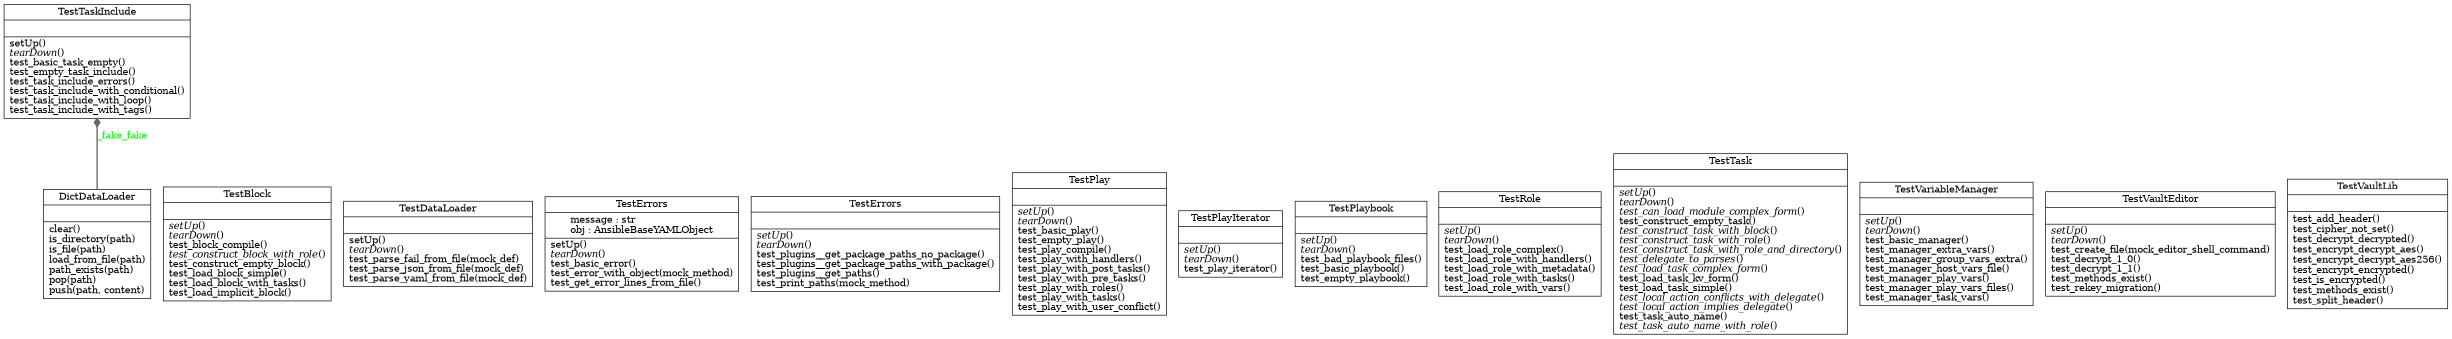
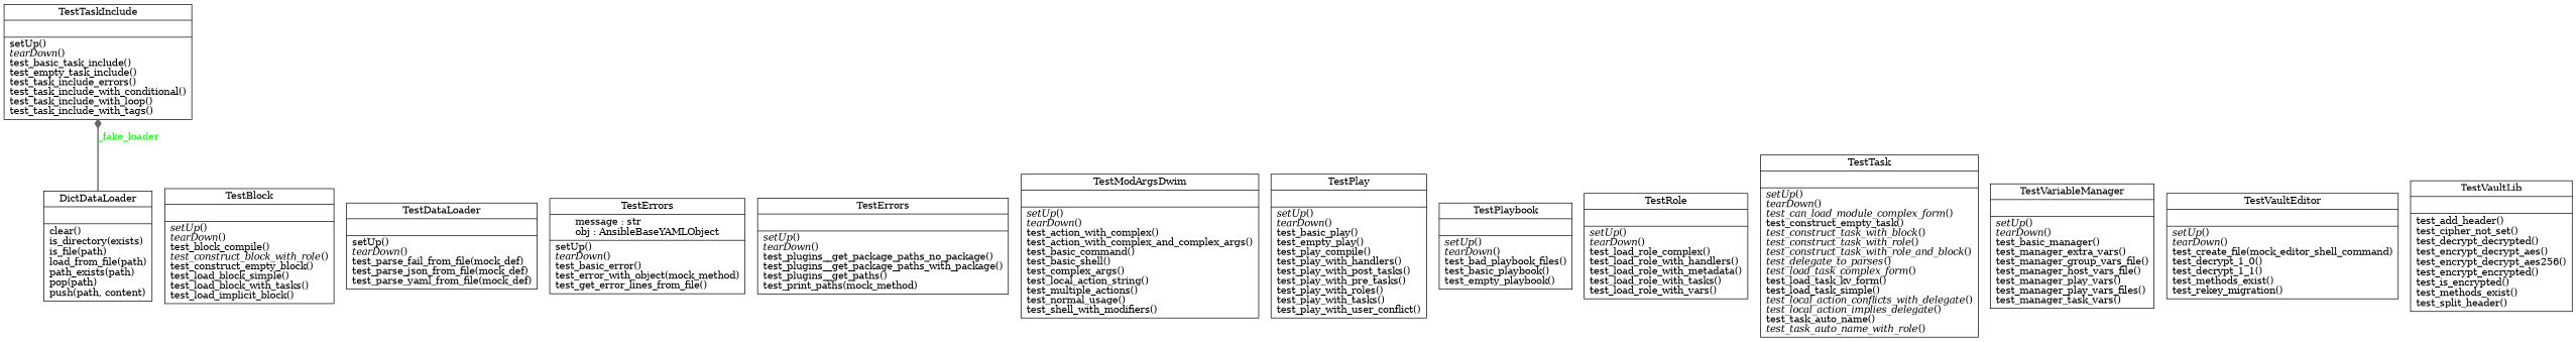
  digraph {
    rankdir=BT
    node [color=black fontcolor=black shape=record style=solid]
-   n1 [label=<{DictDataLoader|<br ALIGN="LEFT"/>|clear()<br ALIGN="LEFT"/>is_directory(path)<br ALIGN="LEFT"/>is_file(path)<br ALIGN="LEFT"/>load_from_file(path)<br ALIGN="LEFT"/>path_exists(path)<br ALIGN="LEFT"/>pop(path)<br ALIGN="LEFT"/>push(path, content)<br ALIGN="LEFT"/>}>]
-   n2 [label=<{TestTaskInclude|<br ALIGN="LEFT"/>|setUp()<br ALIGN="LEFT"/><I>tearDown</I>()<br ALIGN="LEFT"/>test_basic_task_empty()<br ALIGN="LEFT"/>test_empty_task_include()<br ALIGN="LEFT"/>test_task_include_errors()<br ALIGN="LEFT"/>test_task_include_with_conditional()<br ALIGN="LEFT"/>test_task_include_with_loop()<br ALIGN="LEFT"/>test_task_include_with_tags()<br ALIGN="LEFT"/>}>]
+   n1 [label=<{DictDataLoader|<br ALIGN="LEFT"/>|clear()<br ALIGN="LEFT"/>is_directory(exists)<br ALIGN="LEFT"/>is_file(path)<br ALIGN="LEFT"/>load_from_file(path)<br ALIGN="LEFT"/>path_exists(path)<br ALIGN="LEFT"/>pop(path)<br ALIGN="LEFT"/>push(path, content)<br ALIGN="LEFT"/>}>]
+   n2 [label=<{TestTaskInclude|<br ALIGN="LEFT"/>|setUp()<br ALIGN="LEFT"/><I>tearDown</I>()<br ALIGN="LEFT"/>test_basic_task_include()<br ALIGN="LEFT"/>test_empty_task_include()<br ALIGN="LEFT"/>test_task_include_errors()<br ALIGN="LEFT"/>test_task_include_with_conditional()<br ALIGN="LEFT"/>test_task_include_with_loop()<br ALIGN="LEFT"/>test_task_include_with_tags()<br ALIGN="LEFT"/>}>]
    n3 [label=<{TestBlock|<br ALIGN="LEFT"/>|<I>setUp</I>()<br ALIGN="LEFT"/><I>tearDown</I>()<br ALIGN="LEFT"/>test_block_compile()<br ALIGN="LEFT"/><I>test_construct_block_with_role</I>()<br ALIGN="LEFT"/>test_construct_empty_block()<br ALIGN="LEFT"/>test_load_block_simple()<br ALIGN="LEFT"/>test_load_block_with_tasks()<br ALIGN="LEFT"/>test_load_implicit_block()<br ALIGN="LEFT"/>}>]
    n4 [label=<{TestDataLoader|<br ALIGN="LEFT"/>|setUp()<br ALIGN="LEFT"/><I>tearDown</I>()<br ALIGN="LEFT"/>test_parse_fail_from_file(mock_def)<br ALIGN="LEFT"/>test_parse_json_from_file(mock_def)<br ALIGN="LEFT"/>test_parse_yaml_from_file(mock_def)<br ALIGN="LEFT"/>}>]
    n5 [label=<{TestErrors|message : str<br ALIGN="LEFT"/>obj : AnsibleBaseYAMLObject<br ALIGN="LEFT"/>|setUp()<br ALIGN="LEFT"/><I>tearDown</I>()<br ALIGN="LEFT"/>test_basic_error()<br ALIGN="LEFT"/>test_error_with_object(mock_method)<br ALIGN="LEFT"/>test_get_error_lines_from_file()<br ALIGN="LEFT"/>}>]
    n6 [label=<{TestErrors|<br ALIGN="LEFT"/>|<I>setUp</I>()<br ALIGN="LEFT"/><I>tearDown</I>()<br ALIGN="LEFT"/>test_plugins__get_package_paths_no_package()<br ALIGN="LEFT"/>test_plugins__get_package_paths_with_package()<br ALIGN="LEFT"/>test_plugins__get_paths()<br ALIGN="LEFT"/>test_print_paths(mock_method)<br ALIGN="LEFT"/>}>]
+   n7 [label=<{TestModArgsDwim|<br ALIGN="LEFT"/>|<I>setUp</I>()<br ALIGN="LEFT"/><I>tearDown</I>()<br ALIGN="LEFT"/>test_action_with_complex()<br ALIGN="LEFT"/>test_action_with_complex_and_complex_args()<br ALIGN="LEFT"/>test_basic_command()<br ALIGN="LEFT"/>test_basic_shell()<br ALIGN="LEFT"/>test_complex_args()<br ALIGN="LEFT"/>test_local_action_string()<br ALIGN="LEFT"/>test_multiple_actions()<br ALIGN="LEFT"/>test_normal_usage()<br ALIGN="LEFT"/>test_shell_with_modifiers()<br ALIGN="LEFT"/>}>]
    n8 [label=<{TestPlay|<br ALIGN="LEFT"/>|<I>setUp</I>()<br ALIGN="LEFT"/><I>tearDown</I>()<br ALIGN="LEFT"/>test_basic_play()<br ALIGN="LEFT"/>test_empty_play()<br ALIGN="LEFT"/>test_play_compile()<br ALIGN="LEFT"/>test_play_with_handlers()<br ALIGN="LEFT"/>test_play_with_post_tasks()<br ALIGN="LEFT"/>test_play_with_pre_tasks()<br ALIGN="LEFT"/>test_play_with_roles()<br ALIGN="LEFT"/>test_play_with_tasks()<br ALIGN="LEFT"/>test_play_with_user_conflict()<br ALIGN="LEFT"/>}>]
-   n9 [label=<{TestPlayIterator|<br ALIGN="LEFT"/>|<I>setUp</I>()<br ALIGN="LEFT"/><I>tearDown</I>()<br ALIGN="LEFT"/>test_play_iterator()<br ALIGN="LEFT"/>}>]
    n10 [label=<{TestPlaybook|<br ALIGN="LEFT"/>|<I>setUp</I>()<br ALIGN="LEFT"/><I>tearDown</I>()<br ALIGN="LEFT"/>test_bad_playbook_files()<br ALIGN="LEFT"/>test_basic_playbook()<br ALIGN="LEFT"/>test_empty_playbook()<br ALIGN="LEFT"/>}>]
    n11 [label=<{TestRole|<br ALIGN="LEFT"/>|<I>setUp</I>()<br ALIGN="LEFT"/><I>tearDown</I>()<br ALIGN="LEFT"/>test_load_role_complex()<br ALIGN="LEFT"/>test_load_role_with_handlers()<br ALIGN="LEFT"/>test_load_role_with_metadata()<br ALIGN="LEFT"/>test_load_role_with_tasks()<br ALIGN="LEFT"/>test_load_role_with_vars()<br ALIGN="LEFT"/>}>]
-   n12 [label=<{TestTask|<br ALIGN="LEFT"/>|<I>setUp</I>()<br ALIGN="LEFT"/><I>tearDown</I>()<br ALIGN="LEFT"/><I>test_can_load_module_complex_form</I>()<br ALIGN="LEFT"/>test_construct_empty_task()<br ALIGN="LEFT"/><I>test_construct_task_with_block</I>()<br ALIGN="LEFT"/><I>test_construct_task_with_role</I>()<br ALIGN="LEFT"/><I>test_construct_task_with_role_and_directory</I>()<br ALIGN="LEFT"/><I>test_delegate_to_parses</I>()<br ALIGN="LEFT"/><I>test_load_task_complex_form</I>()<br ALIGN="LEFT"/>test_load_task_kv_form()<br ALIGN="LEFT"/>test_load_task_simple()<br ALIGN="LEFT"/><I>test_local_action_conflicts_with_delegate</I>()<br ALIGN="LEFT"/><I>test_local_action_implies_delegate</I>()<br ALIGN="LEFT"/>test_task_auto_name()<br ALIGN="LEFT"/><I>test_task_auto_name_with_role</I>()<br ALIGN="LEFT"/>}>]
-   n13 [label=<{TestVariableManager|<br ALIGN="LEFT"/>|<I>setUp</I>()<br ALIGN="LEFT"/><I>tearDown</I>()<br ALIGN="LEFT"/>test_basic_manager()<br ALIGN="LEFT"/>test_manager_extra_vars()<br ALIGN="LEFT"/>test_manager_group_vars_extra()<br ALIGN="LEFT"/>test_manager_host_vars_file()<br ALIGN="LEFT"/>test_manager_play_vars()<br ALIGN="LEFT"/>test_manager_play_vars_files()<br ALIGN="LEFT"/>test_manager_task_vars()<br ALIGN="LEFT"/>}>]
+   n12 [label=<{TestTask|<br ALIGN="LEFT"/>|<I>setUp</I>()<br ALIGN="LEFT"/><I>tearDown</I>()<br ALIGN="LEFT"/><I>test_can_load_module_complex_form</I>()<br ALIGN="LEFT"/>test_construct_empty_task()<br ALIGN="LEFT"/><I>test_construct_task_with_block</I>()<br ALIGN="LEFT"/><I>test_construct_task_with_role</I>()<br ALIGN="LEFT"/><I>test_construct_task_with_role_and_block</I>()<br ALIGN="LEFT"/><I>test_delegate_to_parses</I>()<br ALIGN="LEFT"/><I>test_load_task_complex_form</I>()<br ALIGN="LEFT"/>test_load_task_kv_form()<br ALIGN="LEFT"/>test_load_task_simple()<br ALIGN="LEFT"/><I>test_local_action_conflicts_with_delegate</I>()<br ALIGN="LEFT"/><I>test_local_action_implies_delegate</I>()<br ALIGN="LEFT"/>test_task_auto_name()<br ALIGN="LEFT"/><I>test_task_auto_name_with_role</I>()<br ALIGN="LEFT"/>}>]
+   n13 [label=<{TestVariableManager|<br ALIGN="LEFT"/>|<I>setUp</I>()<br ALIGN="LEFT"/><I>tearDown</I>()<br ALIGN="LEFT"/>test_basic_manager()<br ALIGN="LEFT"/>test_manager_extra_vars()<br ALIGN="LEFT"/>test_manager_group_vars_file()<br ALIGN="LEFT"/>test_manager_host_vars_file()<br ALIGN="LEFT"/>test_manager_play_vars()<br ALIGN="LEFT"/>test_manager_play_vars_files()<br ALIGN="LEFT"/>test_manager_task_vars()<br ALIGN="LEFT"/>}>]
    n14 [label=<{TestVaultEditor|<br ALIGN="LEFT"/>|<I>setUp</I>()<br ALIGN="LEFT"/><I>tearDown</I>()<br ALIGN="LEFT"/>test_create_file(mock_editor_shell_command)<br ALIGN="LEFT"/>test_decrypt_1_0()<br ALIGN="LEFT"/>test_decrypt_1_1()<br ALIGN="LEFT"/>test_methods_exist()<br ALIGN="LEFT"/>test_rekey_migration()<br ALIGN="LEFT"/>}>]
    n15 [label=<{TestVaultLib|<br ALIGN="LEFT"/>|test_add_header()<br ALIGN="LEFT"/>test_cipher_not_set()<br ALIGN="LEFT"/>test_decrypt_decrypted()<br ALIGN="LEFT"/>test_encrypt_decrypt_aes()<br ALIGN="LEFT"/>test_encrypt_decrypt_aes256()<br ALIGN="LEFT"/>test_encrypt_encrypted()<br ALIGN="LEFT"/>test_is_encrypted()<br ALIGN="LEFT"/>test_methods_exist()<br ALIGN="LEFT"/>test_split_header()<br ALIGN="LEFT"/>}>]
-   n1 -> n2 [arrowhead=diamond arrowtail=none fontcolor=green label=_fake_fake style=bold color=gray40]
+   n1 -> n2 [arrowhead=diamond arrowtail=none fontcolor=green label=_fake_loader style=bold color=gray40]
  }
